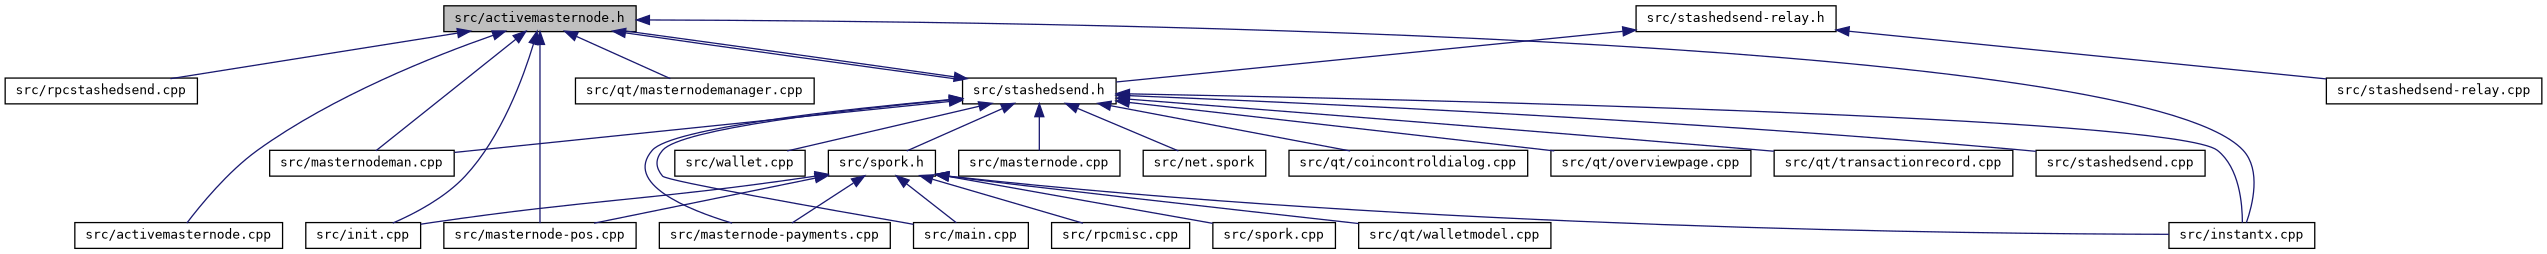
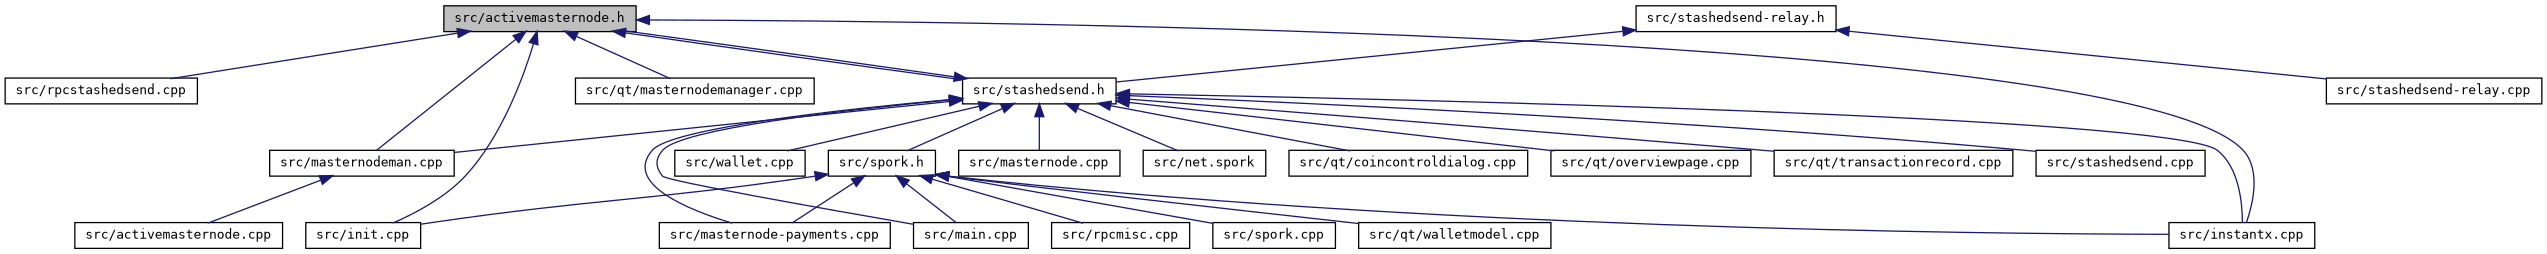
  digraph {
    fontname="DejaVu Sans Mono"
    node [color=black fillcolor=white fontname="DejaVu Sans Mono" fontsize=10 shape=record style=filled]
    edge [color=midnightblue dir=back fontname="DejaVu Sans Mono" fontsize=10 labelfontname=Helvetica labelfontsize=10 style=solid]
    n1 [fillcolor=grey75 fontcolor=black height=0.2 label="src/activemasternode.h" width=0.4]
    n2 [height=0.2 label="src/activemasternode.cpp" width=0.4]
    n3 [height=0.2 label="src/stashedsend.h" width=0.4]
    n4 [height=0.2 label="src/init.cpp" width=0.4]
    n5 [height=0.2 label="src/instantx.cpp" width=0.4]
-   n6 [height=0.2 label="src/masternode-pos.cpp" width=0.4]
    n7 [height=0.2 label="src/masternodeman.cpp" width=0.4]
    n8 [height=0.2 label="src/qt/masternodemanager.cpp" width=0.4]
    n9 [height=0.2 label="src/rpcstashedsend.cpp" width=0.4]
    n10 [height=0.2 label="src/spork.h" width=0.4]
    n11 [height=0.2 label="src/main.cpp" width=0.4]
    n12 [height=0.2 label="src/masternode-payments.cpp" width=0.4]
    n13 [height=0.2 label="src/wallet.cpp" width=0.4]
    n14 [height=0.2 label="src/masternode.cpp" width=0.4]
    n15 [height=0.2 label="src/net.spork" width=0.4]
    n16 [height=0.2 label="src/qt/coincontroldialog.cpp" width=0.4]
    n17 [height=0.2 label="src/qt/overviewpage.cpp" width=0.4]
    n18 [height=0.2 label="src/qt/transactionrecord.cpp" width=0.4]
    n19 [height=0.2 label="src/stashedsend.cpp" width=0.4]
    n20 [height=0.2 label="src/stashedsend-relay.h" width=0.4]
    n21 [height=0.2 label="src/stashedsend-relay.cpp" width=0.4]
    n22 [height=0.2 label="src/qt/walletmodel.cpp" width=0.4]
    n23 [height=0.2 label="src/rpcmisc.cpp" width=0.4]
    n24 [height=0.2 label="src/spork.cpp" width=0.4]
-   n1 -> n2
+   n7 -> n2
    n1 -> n3
    n1 -> n4
    n1 -> n5
-   n1 -> n6
    n1 -> n7
    n1 -> n8
    n1 -> n9
    n3 -> n1
    n3 -> n5
    n3 -> n7
    n3 -> n10
    n3 -> n11
    n3 -> n12
    n3 -> n13
    n3 -> n14
    n3 -> n15
    n3 -> n16
    n3 -> n17
    n3 -> n18
    n3 -> n19
    n10 -> n4
    n10 -> n5
-   n10 -> n6
    n10 -> n11
    n10 -> n12
    n10 -> n22
    n10 -> n23
    n10 -> n24
    n20 -> n3
    n20 -> n21
  }
